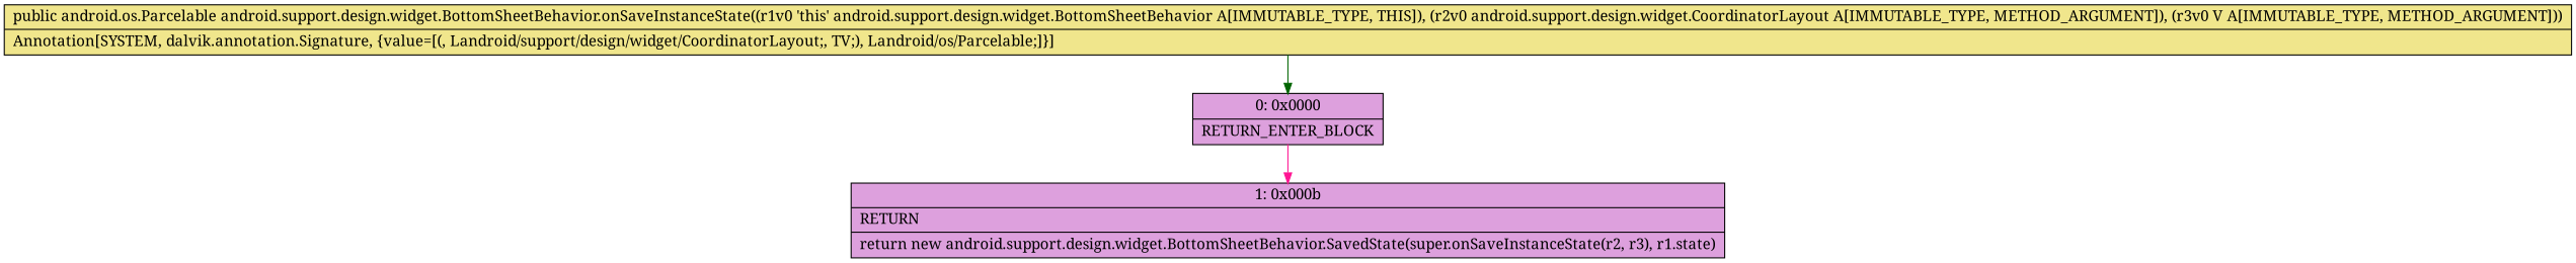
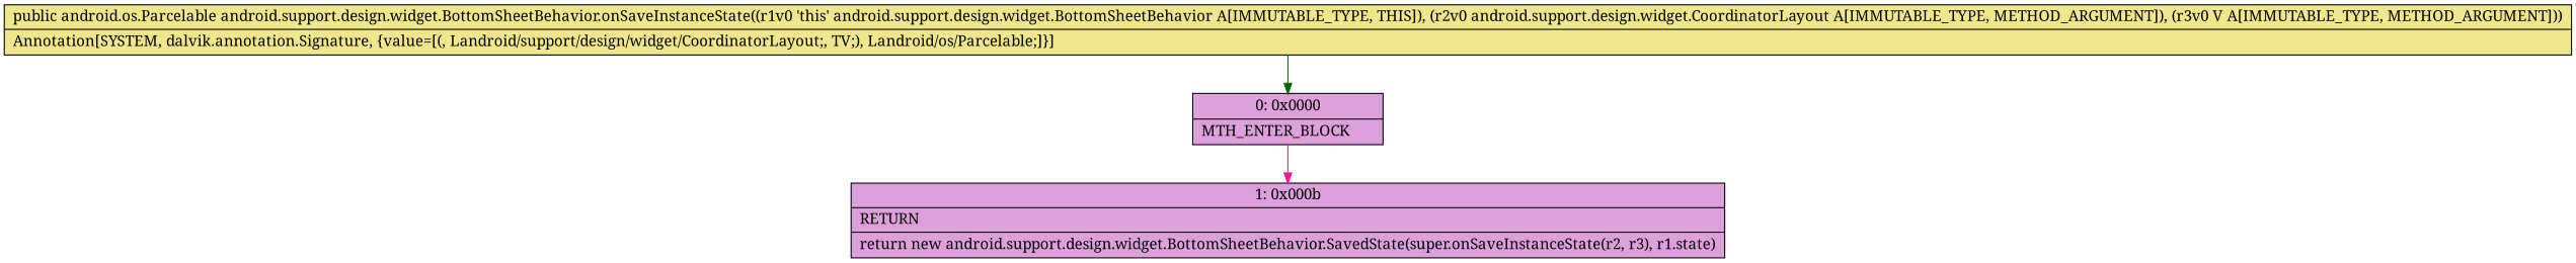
  digraph {
    fontname="Noto Serif"
    node [shape=record style=filled fillcolor=plum fontname="Noto Serif"]
    edge [fontname="Noto Serif"]
-   n1 [label="{0\:\ 0x0000|RETURN_ENTER_BLOCK\l}"]
+   n1 [label="{0\:\ 0x0000|MTH_ENTER_BLOCK\l}"]
    n2 [label="{1\:\ 0x000b|RETURN\l|return new android.support.design.widget.BottomSheetBehavior.SavedState(super.onSaveInstanceState(r2, r3), r1.state)\l}"]
    n3 [label="{public android.os.Parcelable android.support.design.widget.BottomSheetBehavior.onSaveInstanceState((r1v0 'this' android.support.design.widget.BottomSheetBehavior A[IMMUTABLE_TYPE, THIS]), (r2v0 android.support.design.widget.CoordinatorLayout A[IMMUTABLE_TYPE, METHOD_ARGUMENT]), (r3v0 V A[IMMUTABLE_TYPE, METHOD_ARGUMENT]))  | Annotation[SYSTEM, dalvik.annotation.Signature, \{value=[(, Landroid\/support\/design\/widget\/CoordinatorLayout;, TV;), Landroid\/os\/Parcelable;]\}]\l}" fillcolor=khaki]
    n1 -> n2 [color=deeppink]
    n3 -> n1 [color=darkgreen]
  }
